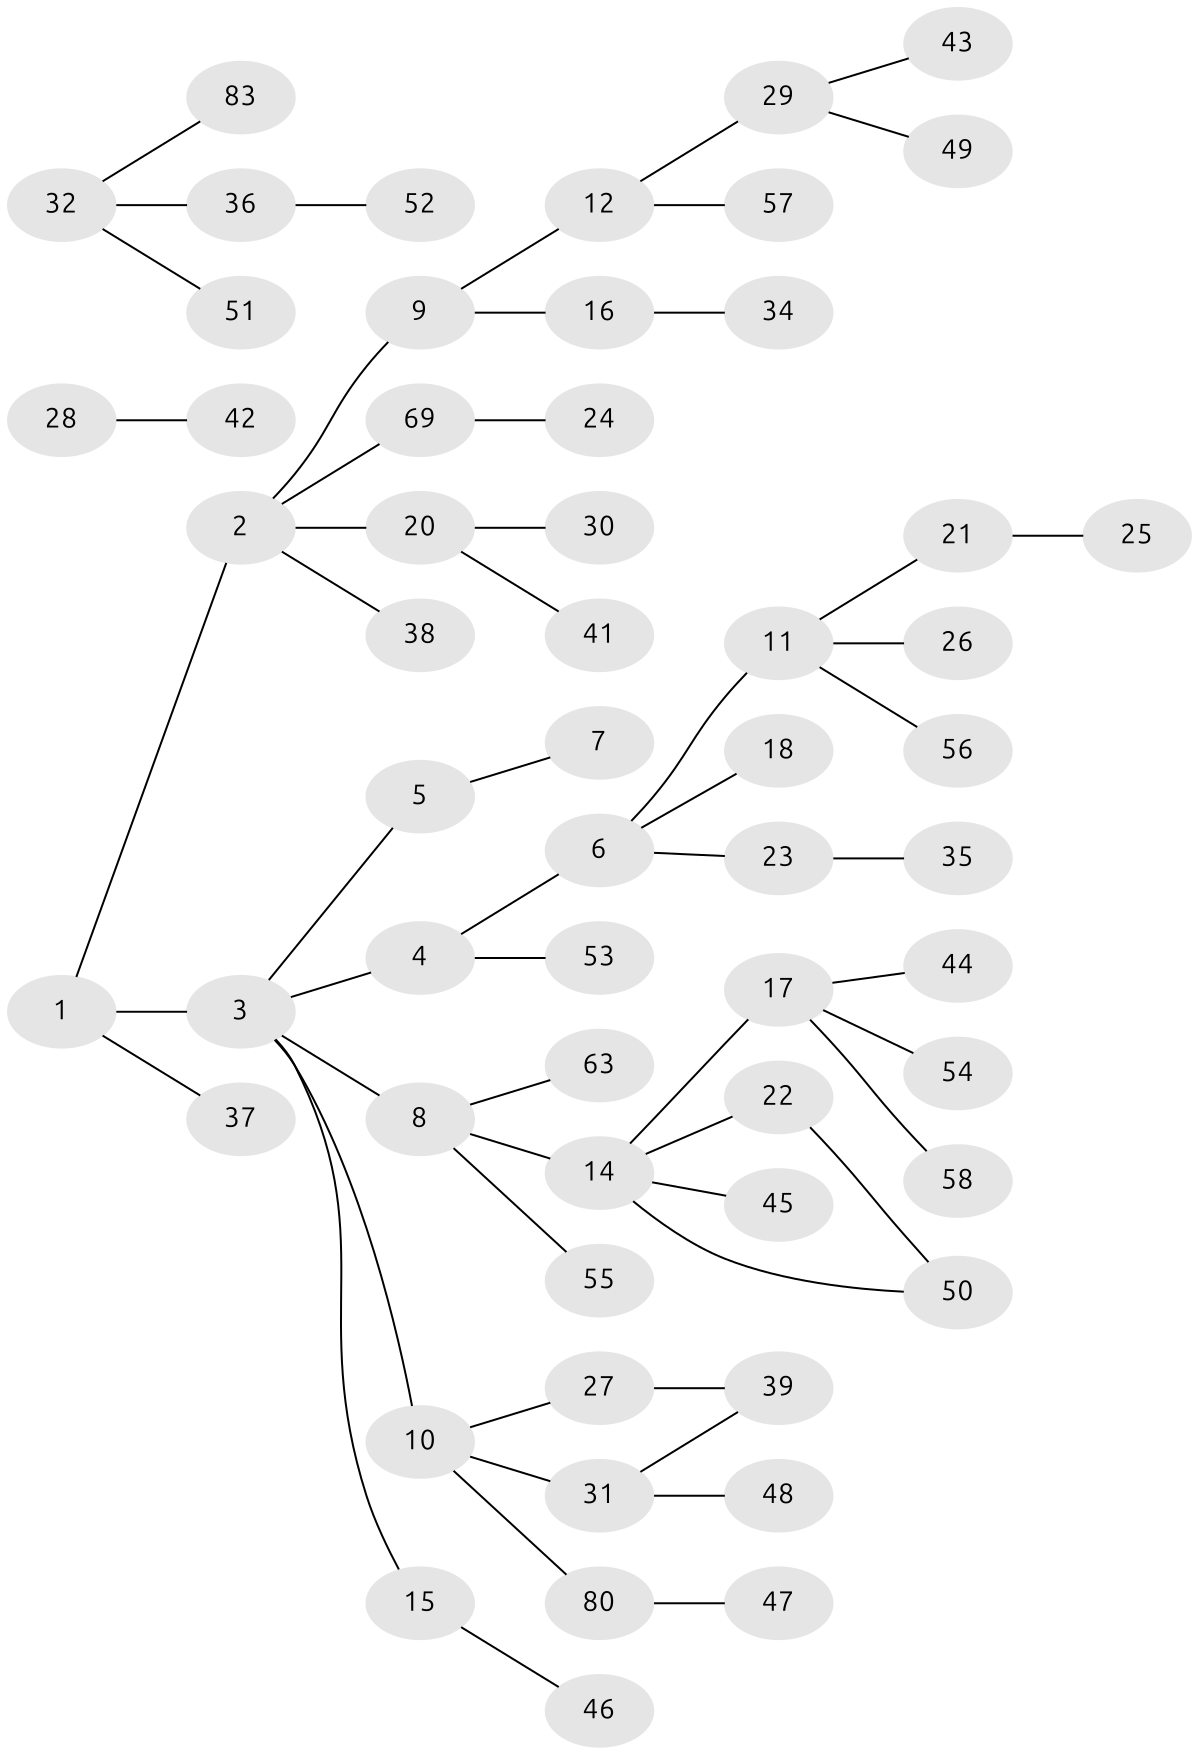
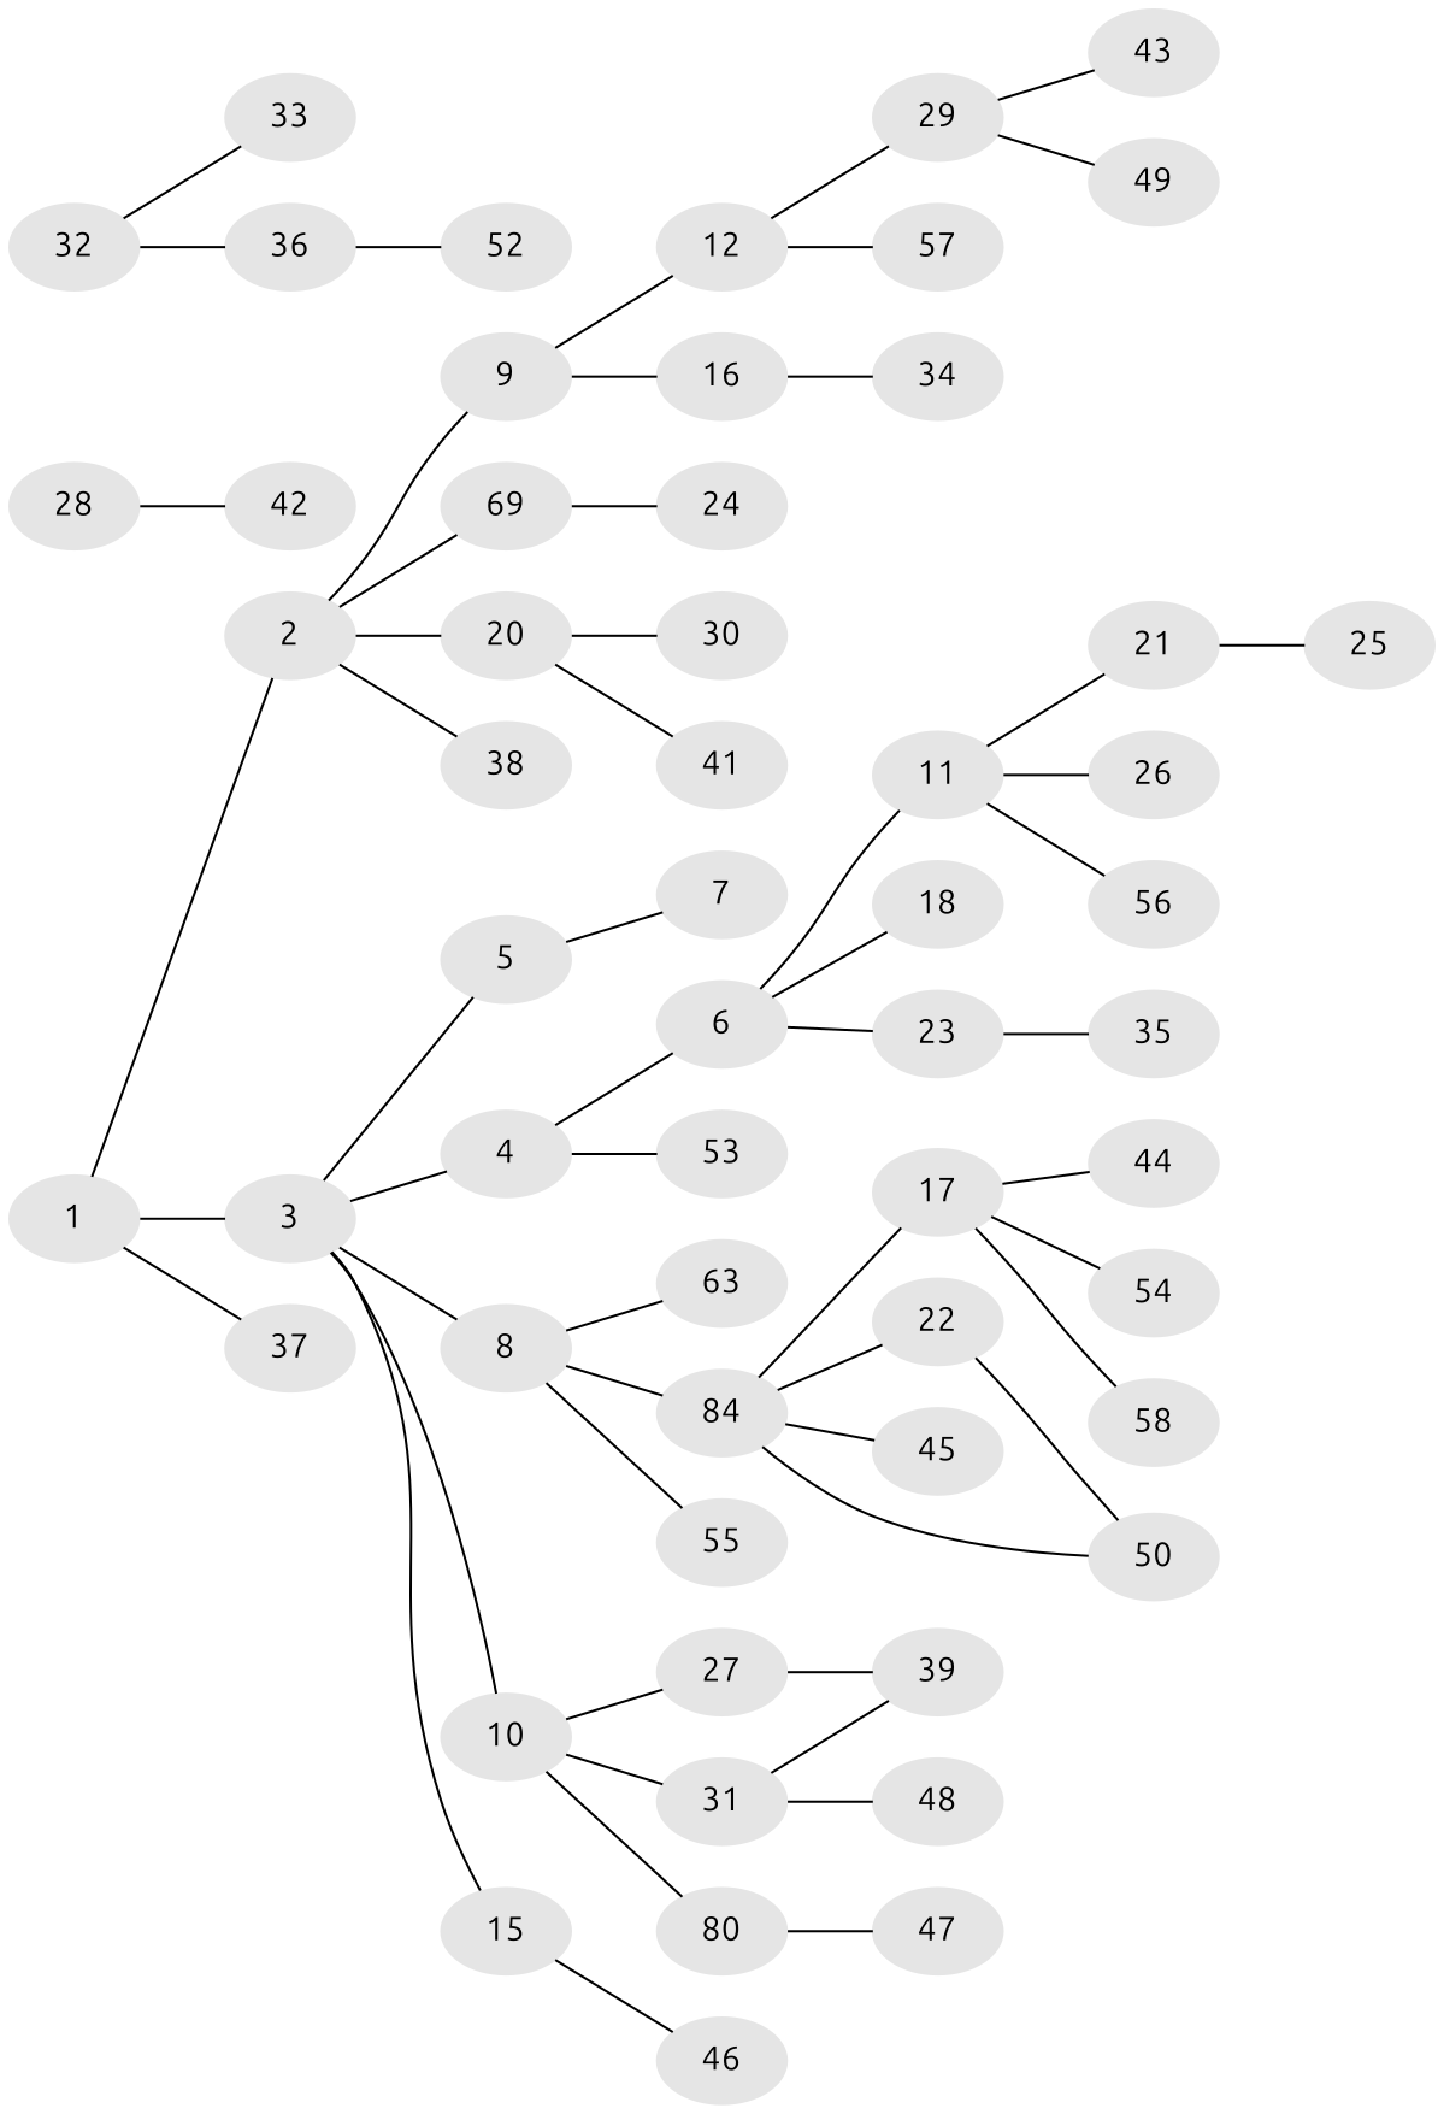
  graph {
    fontname=Ubuntu
    rankdir=LR
    node [color=gray90 fontname=Ubuntu style=filled]
    edge [fontname=Ubuntu]
    1
    2
    3
    37
    9
    n6 [label=69]
    20
    38
    5
    4
    8
    10
    15
    7
    12
    16
    24
    30
    41
    6
    53
    n22 [label=63]
-   14
+   14 [label=84]
    55
    27
    31
    n27 [label=80]
    46
    11
    18
    23
    21
    26
    56
    35
    17
    22
    45
    50
    29
    57
    34
    39
    48
    47
    25
    43
    49
    44
    54
    58
    28
    42
    32
-   33 [label=83]
+   33
    36
-   51
    52
    1 -- 2
    1 -- 3
    1 -- 37
    2 -- 9
    2 -- n6
    2 -- 20
    2 -- 38
    3 -- 5
    3 -- 4
    3 -- 8
    3 -- 10
    3 -- 15
    9 -- 12
    9 -- 16
    n6 -- 24
    20 -- 30
    20 -- 41
    5 -- 7
    4 -- 6
    4 -- 53
    8 -- n22
    8 -- 14
    8 -- 55
    10 -- 27
    10 -- 31
    10 -- n27
    15 -- 46
    12 -- 29
    12 -- 57
    16 -- 34
    6 -- 11
    6 -- 18
    6 -- 23
    14 -- 17
    14 -- 22
    14 -- 45
    14 -- 50
    27 -- 39
    31 -- 39
    31 -- 48
    n27 -- 47
    11 -- 21
    11 -- 26
    11 -- 56
    23 -- 35
    21 -- 25
    17 -- 44
    17 -- 54
    17 -- 58
    22 -- 50
    29 -- 43
    29 -- 49
    28 -- 42
    32 -- 33
    32 -- 36
-   32 -- 51
    36 -- 52
  }
